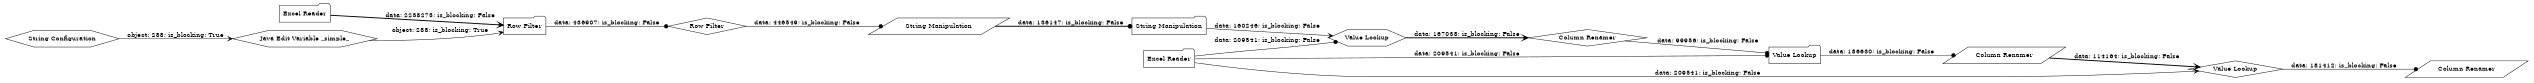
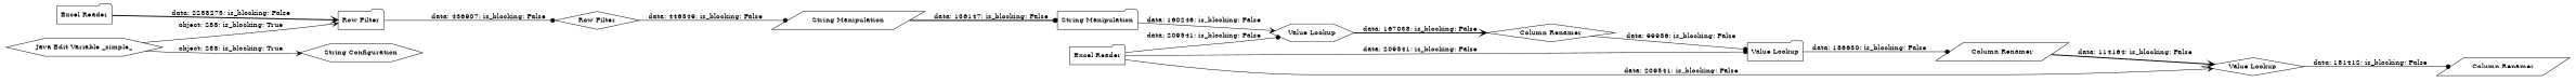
  digraph {
    rankdir=LR
    node [shape=folder]
    edge [style=solid arrowhead=dot]
    n1 [label="Excel Reader"]
    n2 [label="Row Filter"]
    n3 [label="Column Renamer" shape=parallelogram]
    n4 [label="String Manipulation" shape=parallelogram]
    n5 [label="String Manipulation"]
    n6 [label="Value Lookup"]
    n7 [label="Column Renamer" shape=parallelogram]
    n8 [label="String Configuration" shape=hexagon]
    n9 [label="Java Edit Variable _simple_" shape=hexagon]
    n10 [label="Row Filter" shape=diamond]
    n11 [label="Value Lookup" shape=hexagon]
    n12 [label="Column Renamer" shape=diamond]
    n13 [label="Excel Reader"]
    n14 [label="Value Lookup" shape=diamond]
    n1 -> n2 [label="data: 2258275; is_blocking: False" style=bold arrowhead=vee]
    n2 -> n10 [label="data: 436907; is_blocking: False"]
    n4 -> n5 [label="data: 136147; is_blocking: False" style=bold]
    n5 -> n11 [label="data: 160246; is_blocking: False" arrowhead=vee]
    n6 -> n7 [label="data: 186630; is_blocking: False"]
    n7 -> n14 [label="data: 114164; is_blocking: False" style=bold arrowhead=vee]
-   n8 -> n9 [label="object: 288; is_blocking: True" arrowhead=vee]
+   n9 -> n8 [label="object: 288; is_blocking: True" arrowhead=vee]
    n9 -> n2 [label="object: 288; is_blocking: True" arrowhead=vee]
    n10 -> n4 [label="data: 446549; is_blocking: False"]
    n11 -> n12 [label="data: 167038; is_blocking: False" style=bold arrowhead=vee]
    n12 -> n6 [label="data: 99956; is_blocking: False"]
    n13 -> n6 [label="data: 209541; is_blocking: False"]
    n13 -> n11 [label="data: 209541; is_blocking: False"]
    n13 -> n14 [label="data: 209541; is_blocking: False" arrowhead=vee]
    n14 -> n3 [label="data: 181412; is_blocking: False"]
  }
